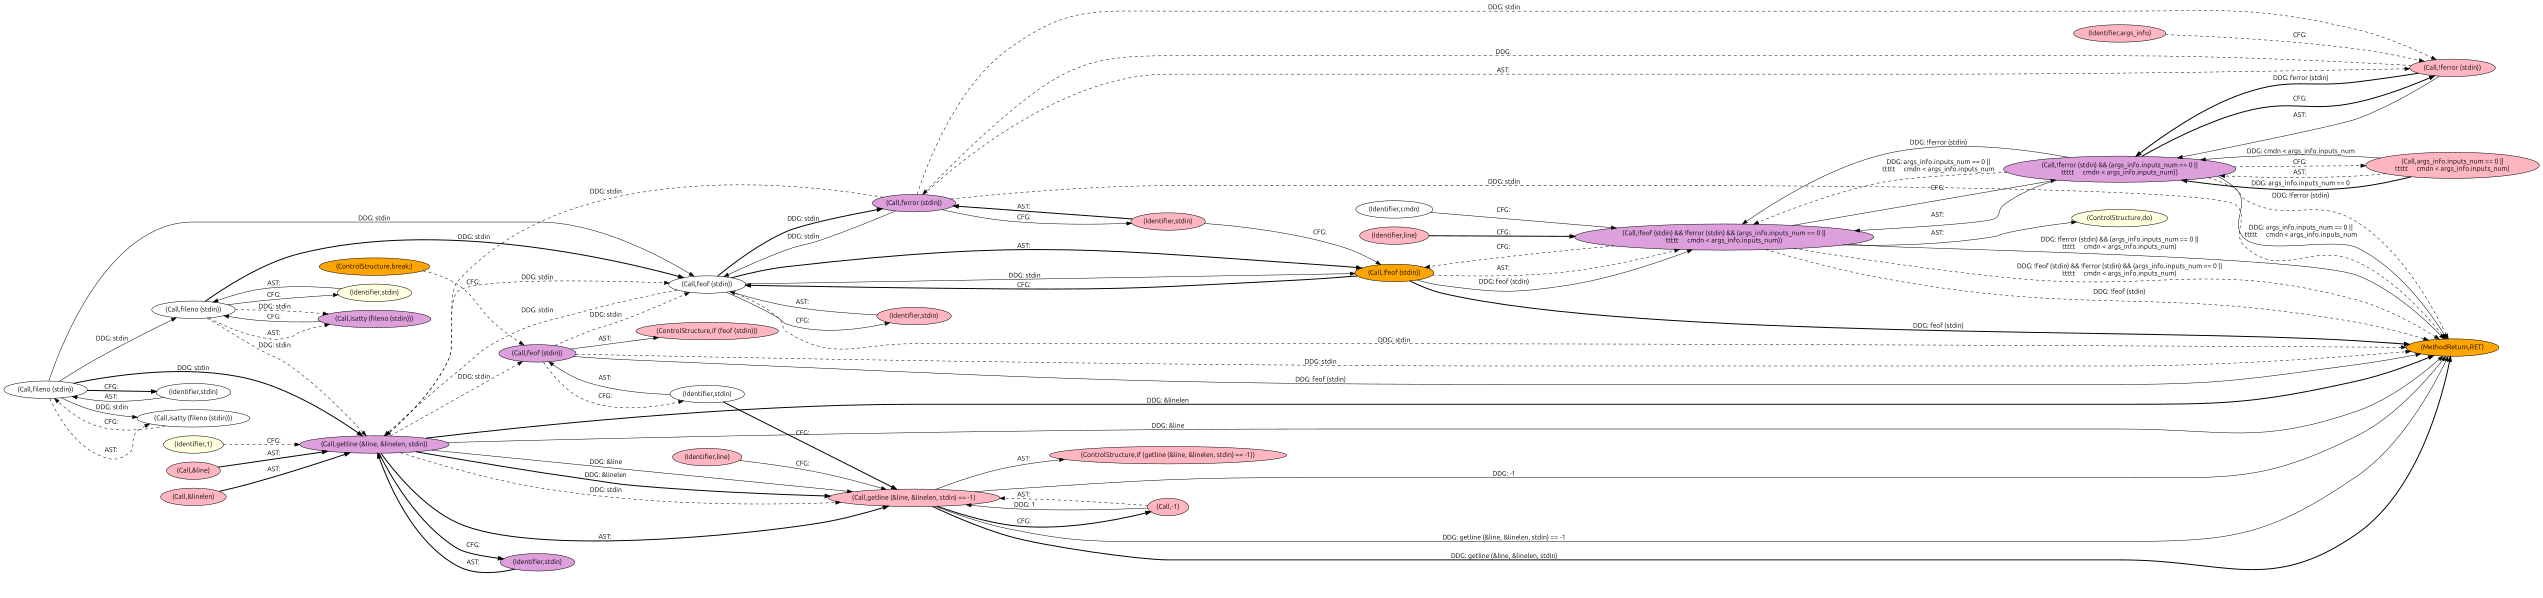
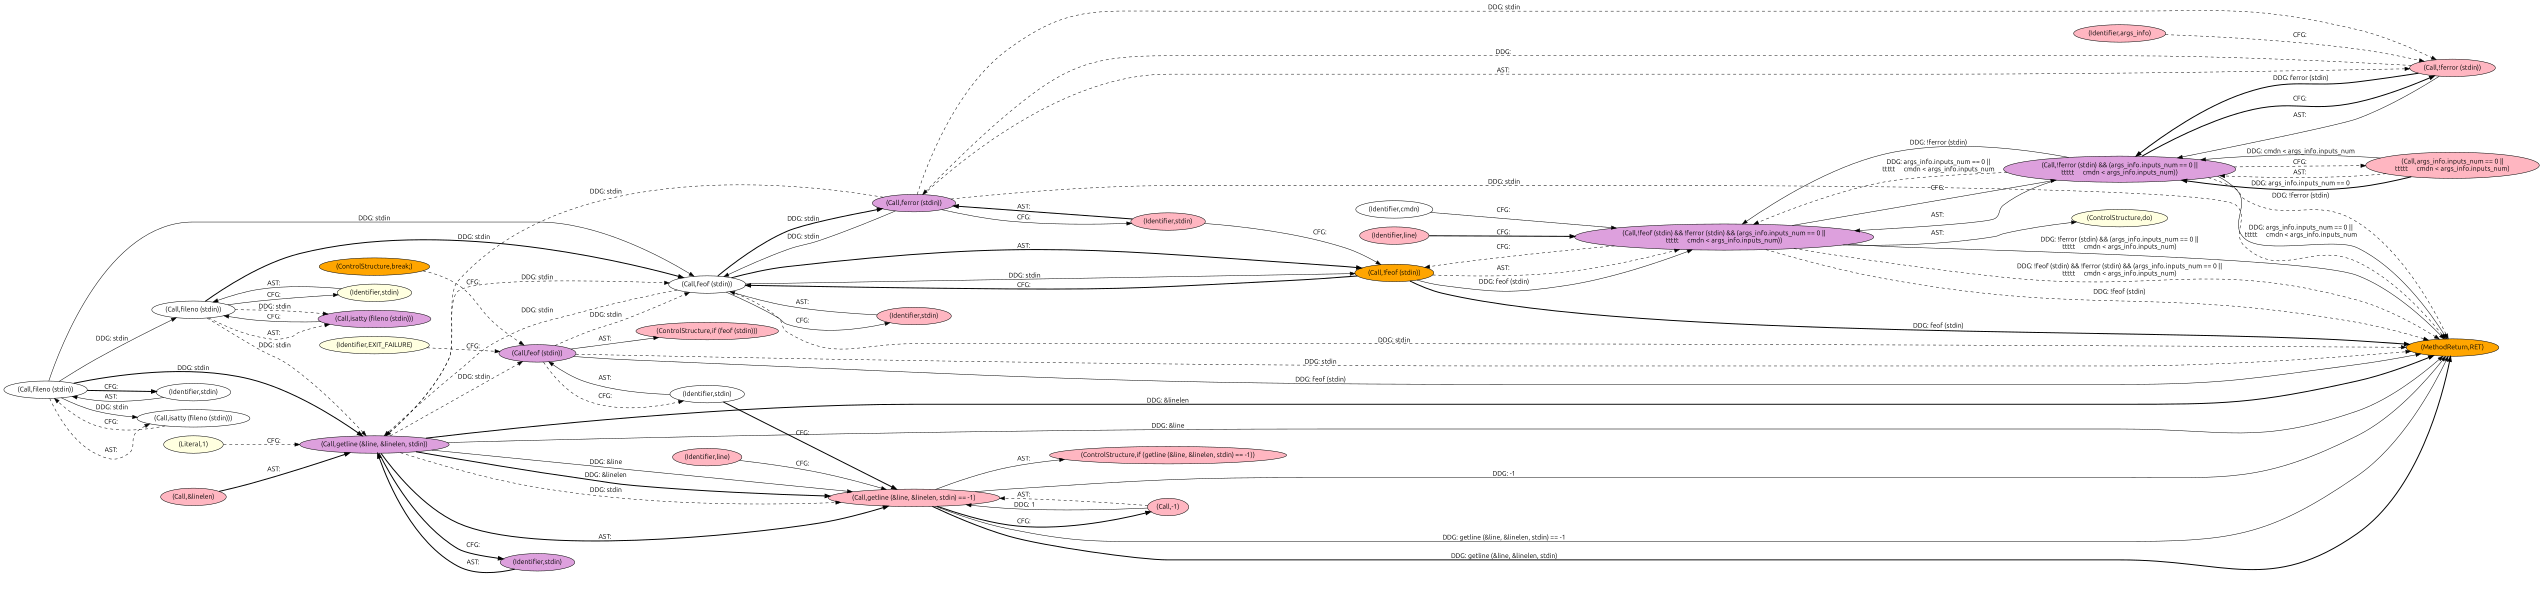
  digraph {
    fontname=Ubuntu
    rankdir=LR
    node [fillcolor=lightpink fontname=Ubuntu style=filled]
    edge [fontname=Ubuntu style=solid]
    n1 [fillcolor=plum label="(Call,getline (&line, &linelen, stdin))"]
    n2 [fillcolor=white label="(Call,feof (stdin))"]
    n3 [fillcolor=plum label="(Call,feof (stdin))"]
    n4 [label="(Call,getline (&line, &linelen, stdin) == -1)"]
    n5 [fillcolor=orange label="(MethodReturn,RET)"]
    n6 [fillcolor=plum label="(Identifier,stdin)"]
    n7 [fillcolor=plum label="(Call,ferror (stdin))"]
    n8 [fillcolor=orange label="(Call,!feof (stdin))"]
    n9 [label="(Identifier,stdin)"]
    n10 [label="(ControlStructure,if (feof (stdin)))"]
    n11 [fillcolor=white label="(Identifier,stdin)"]
    n12 [label="(Call,-1)"]
    n13 [label="(ControlStructure,if (getline (&line, &linelen, stdin) == -1))"]
    n14 [label="(Call,!ferror (stdin))"]
    n15 [label="(Identifier,stdin)"]
    n16 [fillcolor=plum label="(Call,!feof (stdin) && !ferror (stdin) && (args_info.inputs_num == 0 ||\n\t\t\t\t\t      cmdn < args_info.inputs_num))"]
    n17 [fillcolor=plum label="(Call,!ferror (stdin) && (args_info.inputs_num == 0 ||\n\t\t\t\t\t      cmdn < args_info.inputs_num))"]
    n18 [fillcolor=white label="(Call,fileno (stdin))"]
    n19 [fillcolor=white label="(Call,fileno (stdin))"]
    n20 [fillcolor=white label="(Identifier,stdin)"]
    n21 [fillcolor=white label="(Call,isatty (fileno (stdin)))"]
    n22 [fillcolor=lightyellow label="(Identifier,stdin)"]
    n23 [fillcolor=plum label="(Call,isatty (fileno (stdin)))"]
    n24 [fillcolor=lightyellow label="(ControlStructure,do)"]
    n25 [label="(Call,args_info.inputs_num == 0 ||\n\t\t\t\t\t      cmdn < args_info.inputs_num)"]
    n26 [fillcolor=white label="(Identifier,cmdn)"]
-   n28 [fillcolor=lightyellow label="(Identifier,1)"]
-   n29 [label="(Call,&line)"]
+   n27 [fillcolor=lightyellow label="(Identifier,EXIT_FAILURE)"]
+   n28 [fillcolor=lightyellow label="(Literal,1)"]
    n30 [label="(Identifier,line)"]
    n31 [label="(Identifier,line)"]
    n32 [label="(Call,&linelen)"]
    n33 [label="(Identifier,args_info)"]
    n34 [fillcolor=orange label="(ControlStructure,break;)"]
    n1 -> n2 [label="DDG: stdin" style=dashed]
    n1 -> n3 [label="DDG: stdin" style=dashed]
    n1 -> n4 [label="AST: " style=bold]
    n1 -> n4 [label="DDG: &line"]
    n1 -> n4 [label="DDG: &linelen" style=bold]
    n1 -> n4 [label="DDG: stdin" style=dashed]
    n1 -> n5 [label="DDG: &line"]
    n1 -> n5 [label="DDG: &linelen" style=bold]
    n1 -> n6 [label="CFG: " style=bold]
    n2 -> n1 [label="DDG: stdin" style=dashed]
    n2 -> n5 [label="DDG: stdin" style=dashed]
    n2 -> n7 [label="DDG: stdin" style=bold]
    n2 -> n8 [label="AST: " style=bold]
    n2 -> n8 [label="DDG: stdin"]
    n2 -> n9 [label="CFG: "]
    n3 -> n2 [label="DDG: stdin" style=dashed]
    n3 -> n5 [label="DDG: stdin" style=dashed]
    n3 -> n5 [label="DDG: feof (stdin)"]
    n3 -> n10 [label="AST: "]
    n3 -> n11 [label="CFG: " style=dashed]
    n4 -> n5 [label="DDG: -1"]
    n4 -> n5 [label="DDG: getline (&line, &linelen, stdin) == -1"]
    n4 -> n5 [label="DDG: getline (&line, &linelen, stdin)" style=bold]
    n4 -> n12 [label="CFG: " style=bold]
    n4 -> n13 [label="AST: "]
    n6 -> n1 [label="AST: " style=bold]
    n7 -> n1 [label="DDG: stdin" style=dashed]
    n7 -> n2 [label="DDG: stdin"]
    n7 -> n5 [label="DDG: stdin" style=dashed]
    n7 -> n14 [label="AST: " style=dashed]
    n7 -> n14 [label="DDG: stdin" style=dashed]
    n7 -> n15 [label="CFG: "]
    n8 -> n2 [label="CFG: " style=bold]
    n8 -> n5 [label="DDG: feof (stdin)" style=bold]
    n8 -> n16 [label="AST: " style=dashed]
    n8 -> n16 [label="DDG: feof (stdin)"]
    n9 -> n2 [label="AST: "]
    n11 -> n3 [label="AST: "]
    n11 -> n4 [label="CFG: " style=bold]
    n12 -> n4 [label="AST: " style=dashed]
    n12 -> n4 [label="DDG: 1"]
    n14 -> n7 [label="DDG: " style=dashed]
    n14 -> n17 [label="AST: "]
    n14 -> n17 [label="DDG: ferror (stdin)" style=bold]
    n15 -> n7 [label="AST: " style=bold]
    n15 -> n8 [label="CFG: "]
    n16 -> n5 [label="DDG: !ferror (stdin) && (args_info.inputs_num == 0 ||\n\t\t\t\t\t      cmdn < args_info.inputs_num)"]
    n16 -> n5 [label="DDG: !feof (stdin) && !ferror (stdin) && (args_info.inputs_num == 0 ||\n\t\t\t\t\t      cmdn < args_info.inputs_num)" style=dashed]
    n16 -> n5 [label="DDG: !feof (stdin)" style=dashed]
    n16 -> n8 [label="CFG: " style=dashed]
    n16 -> n17 [label="CFG: "]
    n16 -> n24 [label="AST: "]
    n17 -> n5 [label="DDG: !ferror (stdin)" style=dashed]
    n17 -> n5 [label="DDG: args_info.inputs_num == 0 ||\n\t\t\t\t\t      cmdn < args_info.inputs_num"]
    n17 -> n14 [label="CFG: " style=bold]
    n17 -> n16 [label="AST: "]
    n17 -> n16 [label="DDG: !ferror (stdin)"]
    n17 -> n16 [label="DDG: args_info.inputs_num == 0 ||\n\t\t\t\t\t      cmdn < args_info.inputs_num" style=dashed]
    n17 -> n25 [label="CFG: " style=dashed]
    n18 -> n1 [label="DDG: stdin" style=bold]
    n18 -> n2 [label="DDG: stdin"]
    n18 -> n19 [label="DDG: stdin"]
    n18 -> n20 [label="CFG: " style=bold]
    n18 -> n21 [label="AST: " style=dashed]
    n18 -> n21 [label="DDG: stdin"]
    n19 -> n1 [label="DDG: stdin" style=dashed]
    n19 -> n2 [label="DDG: stdin" style=bold]
    n19 -> n22 [label="CFG: "]
    n19 -> n23 [label="AST: " style=dashed]
    n19 -> n23 [label="DDG: stdin" style=dashed]
    n20 -> n18 [label="AST: "]
    n21 -> n18 [label="CFG: " style=dashed]
    n22 -> n19 [label="AST: "]
    n23 -> n19 [label="CFG: "]
    n25 -> n17 [label="AST: " style=dashed]
    n25 -> n17 [label="DDG: args_info.inputs_num == 0" style=bold]
    n25 -> n17 [label="DDG: cmdn < args_info.inputs_num"]
    n26 -> n16 [label="CFG: "]
+   n27 -> n3 [label="CFG: " style=dashed]
    n28 -> n1 [label="CFG: " style=dashed]
-   n29 -> n1 [label="AST: " style=bold]
    n30 -> n16 [label="CFG: " style=bold]
    n31 -> n4 [label="CFG: "]
    n32 -> n1 [label="AST: " style=bold]
    n33 -> n14 [label="CFG: " style=dashed]
    n34 -> n3 [label="CFG: " style=dashed]
  }
